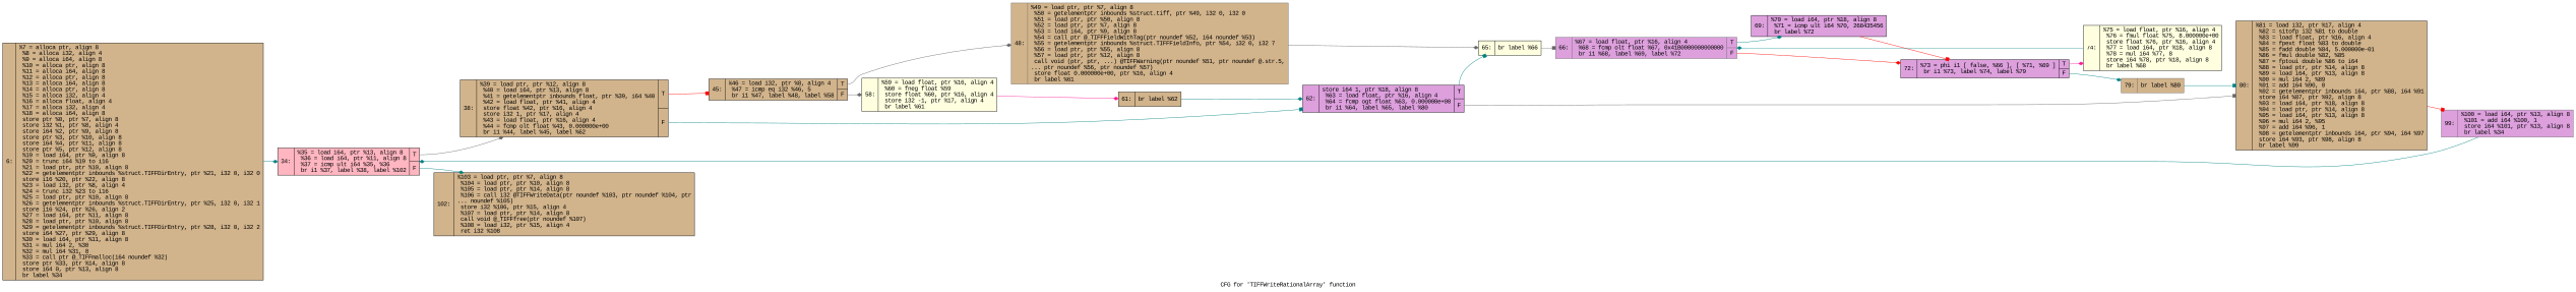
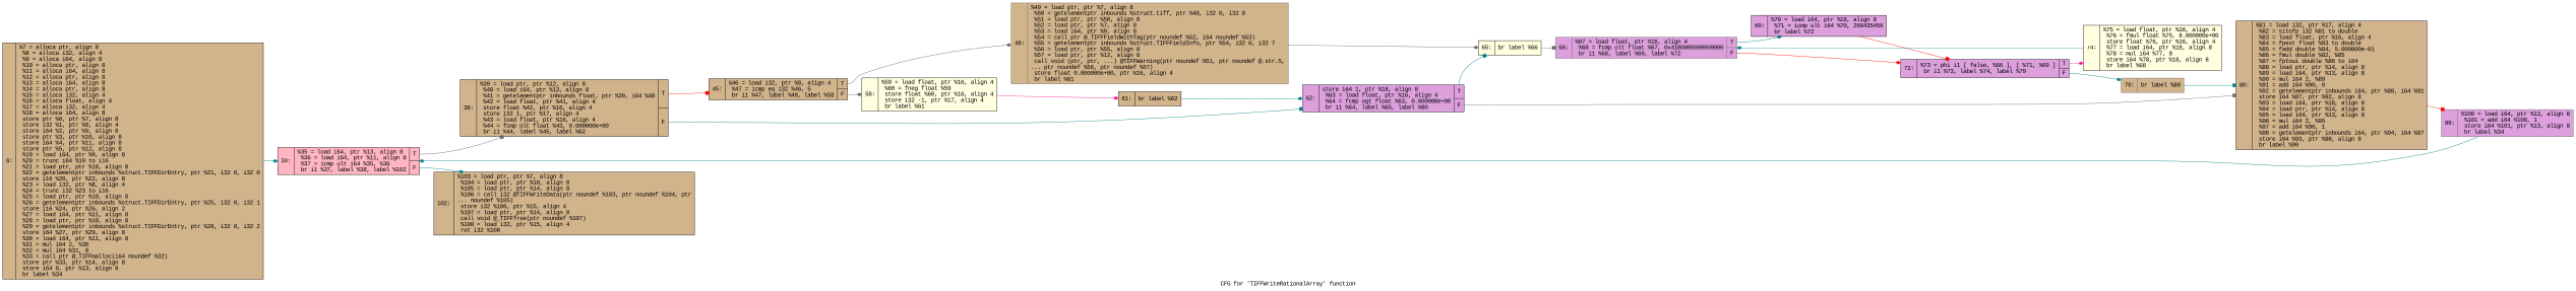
  digraph {
    fontname="Liberation Mono"
    label="CFG for 'TIFFWriteRationalArray' function"
    rankdir=LR
    node [color=black fillcolor=tan fontname="Liberation Mono" shape=record style=filled]
    edge [arrowhead=diamond color=teal fontname="Liberation Mono"]
    n1 [label="{6:\l|  %7 = alloca ptr, align 8\l  %8 = alloca i32, align 4\l  %9 = alloca i64, align 8\l  %10 = alloca ptr, align 8\l  %11 = alloca i64, align 8\l  %12 = alloca ptr, align 8\l  %13 = alloca i64, align 8\l  %14 = alloca ptr, align 8\l  %15 = alloca i32, align 4\l  %16 = alloca float, align 4\l  %17 = alloca i32, align 4\l  %18 = alloca i64, align 8\l  store ptr %0, ptr %7, align 8\l  store i32 %1, ptr %8, align 4\l  store i64 %2, ptr %9, align 8\l  store ptr %3, ptr %10, align 8\l  store i64 %4, ptr %11, align 8\l  store ptr %5, ptr %12, align 8\l  %19 = load i64, ptr %9, align 8\l  %20 = trunc i64 %19 to i16\l  %21 = load ptr, ptr %10, align 8\l  %22 = getelementptr inbounds %struct.TIFFDirEntry, ptr %21, i32 0, i32 0\l  store i16 %20, ptr %22, align 8\l  %23 = load i32, ptr %8, align 4\l  %24 = trunc i32 %23 to i16\l  %25 = load ptr, ptr %10, align 8\l  %26 = getelementptr inbounds %struct.TIFFDirEntry, ptr %25, i32 0, i32 1\l  store i16 %24, ptr %26, align 2\l  %27 = load i64, ptr %11, align 8\l  %28 = load ptr, ptr %10, align 8\l  %29 = getelementptr inbounds %struct.TIFFDirEntry, ptr %28, i32 0, i32 2\l  store i64 %27, ptr %29, align 8\l  %30 = load i64, ptr %11, align 8\l  %31 = mul i64 2, %30\l  %32 = mul i64 %31, 8\l  %33 = call ptr @_TIFFmalloc(i64 noundef %32)\l  store ptr %33, ptr %14, align 8\l  store i64 0, ptr %13, align 8\l  br label %34\l}"]
    n2 [fillcolor=lightpink label="{34:\l|  %35 = load i64, ptr %13, align 8\l  %36 = load i64, ptr %11, align 8\l  %37 = icmp ult i64 %35, %36\l  br i1 %37, label %38, label %102\l|{<s0>T|<s1>F}}"]
    n3 [label="{38:\l|  %39 = load ptr, ptr %12, align 8\l  %40 = load i64, ptr %13, align 8\l  %41 = getelementptr inbounds float, ptr %39, i64 %40\l  %42 = load float, ptr %41, align 4\l  store float %42, ptr %16, align 4\l  store i32 1, ptr %17, align 4\l  %43 = load float, ptr %16, align 4\l  %44 = fcmp olt float %43, 0.000000e+00\l  br i1 %44, label %45, label %62\l|{<s0>T|<s1>F}}"]
    n4 [label="{102:\l|  %103 = load ptr, ptr %7, align 8\l  %104 = load ptr, ptr %10, align 8\l  %105 = load ptr, ptr %14, align 8\l  %106 = call i32 @TIFFWriteData(ptr noundef %103, ptr noundef %104, ptr\l... noundef %105)\l  store i32 %106, ptr %15, align 4\l  %107 = load ptr, ptr %14, align 8\l  call void @_TIFFfree(ptr noundef %107)\l  %108 = load i32, ptr %15, align 4\l  ret i32 %108\l}"]
    n5 [label="{45:\l|  %46 = load i32, ptr %8, align 4\l  %47 = icmp eq i32 %46, 5\l  br i1 %47, label %48, label %58\l|{<s0>T|<s1>F}}"]
    n6 [fillcolor=plum label="{62:\l|  store i64 1, ptr %18, align 8\l  %63 = load float, ptr %16, align 4\l  %64 = fcmp ogt float %63, 0.000000e+00\l  br i1 %64, label %65, label %80\l|{<s0>T|<s1>F}}"]
    n7 [color=gray40 label="{48:\l|  %49 = load ptr, ptr %7, align 8\l  %50 = getelementptr inbounds %struct.tiff, ptr %49, i32 0, i32 0\l  %51 = load ptr, ptr %50, align 8\l  %52 = load ptr, ptr %7, align 8\l  %53 = load i64, ptr %9, align 8\l  %54 = call ptr @_TIFFFieldWithTag(ptr noundef %52, i64 noundef %53)\l  %55 = getelementptr inbounds %struct.TIFFFieldInfo, ptr %54, i32 0, i32 7\l  %56 = load ptr, ptr %55, align 8\l  %57 = load ptr, ptr %12, align 8\l  call void (ptr, ptr, ...) @TIFFWarning(ptr noundef %51, ptr noundef @.str.5,\l... ptr noundef %56, ptr noundef %57)\l  store float 0.000000e+00, ptr %16, align 4\l  br label %61\l}"]
    n8 [fillcolor=lightyellow label="{58:\l|  %59 = load float, ptr %16, align 4\l  %60 = fneg float %59\l  store float %60, ptr %16, align 4\l  store i32 -1, ptr %17, align 4\l  br label %61\l}"]
    n9 [fillcolor=lightyellow label="{65:\l|  br label %66\l}"]
    n10 [label="{80:\l|  %81 = load i32, ptr %17, align 4\l  %82 = sitofp i32 %81 to double\l  %83 = load float, ptr %16, align 4\l  %84 = fpext float %83 to double\l  %85 = fadd double %84, 5.000000e-01\l  %86 = fmul double %82, %85\l  %87 = fptoui double %86 to i64\l  %88 = load ptr, ptr %14, align 8\l  %89 = load i64, ptr %13, align 8\l  %90 = mul i64 2, %89\l  %91 = add i64 %90, 0\l  %92 = getelementptr inbounds i64, ptr %88, i64 %91\l  store i64 %87, ptr %92, align 8\l  %93 = load i64, ptr %18, align 8\l  %94 = load ptr, ptr %14, align 8\l  %95 = load i64, ptr %13, align 8\l  %96 = mul i64 2, %95\l  %97 = add i64 %96, 1\l  %98 = getelementptr inbounds i64, ptr %94, i64 %97\l  store i64 %93, ptr %98, align 8\l  br label %99\l}"]
    n11 [label="{61:\l|  br label %62\l}"]
    n12 [color=gray40 fillcolor=plum label="{66:\l|  %67 = load float, ptr %16, align 4\l  %68 = fcmp olt float %67, 0x41B0000000000000\l  br i1 %68, label %69, label %72\l|{<s0>T|<s1>F}}"]
    n13 [color=gray40 fillcolor=plum label="{99:\l|  %100 = load i64, ptr %13, align 8\l  %101 = add i64 %100, 1\l  store i64 %101, ptr %13, align 8\l  br label %34\l}"]
    n14 [fillcolor=plum label="{69:\l|  %70 = load i64, ptr %18, align 8\l  %71 = icmp ult i64 %70, 268435456\l  br label %72\l}"]
    n15 [fillcolor=plum label="{72:\l|  %73 = phi i1 [ false, %66 ], [ %71, %69 ]\l  br i1 %73, label %74, label %79\l|{<s0>T|<s1>F}}"]
    n16 [fillcolor=lightyellow label="{74:\l|  %75 = load float, ptr %16, align 4\l  %76 = fmul float %75, 8.000000e+00\l  store float %76, ptr %16, align 4\l  %77 = load i64, ptr %18, align 8\l  %78 = mul i64 %77, 8\l  store i64 %78, ptr %18, align 8\l  br label %68\l}"]
    n17 [color=gray40 label="{79:\l|  br label %80\l}"]
    n1 -> n2
-   n2 -> n3 [color=gray40 tailport=s0]
+   n2 -> n3 [arrowhead=box color=gray40 tailport=s0]
    n2 -> n4 [tailport=s1]
    n3 -> n5 [arrowhead=box color=red tailport=s0]
    n3 -> n6 [arrowhead=box tailport=s1]
    n5 -> n7 [color=gray40 tailport=s0]
    n5 -> n8 [color=gray40 tailport=s1]
    n6 -> n9 [arrowhead=box tailport=s0]
    n6 -> n10 [arrowhead=box color=gray40 tailport=s1]
    n7 -> n9 [color=gray40]
    n8 -> n11 [color=deeppink]
    n9 -> n12 [arrowhead=box color=gray40]
    n10 -> n13 [arrowhead=box color=red]
    n11 -> n6
    n12 -> n14 [tailport=s0]
    n12 -> n15 [color=red tailport=s1]
    n13 -> n2
    n14 -> n15 [arrowhead=box color=red]
    n15 -> n16 [color=deeppink tailport=s0]
    n15 -> n17 [tailport=s1]
    n16 -> n12
    n17 -> n10 [arrowhead=box]
  }
